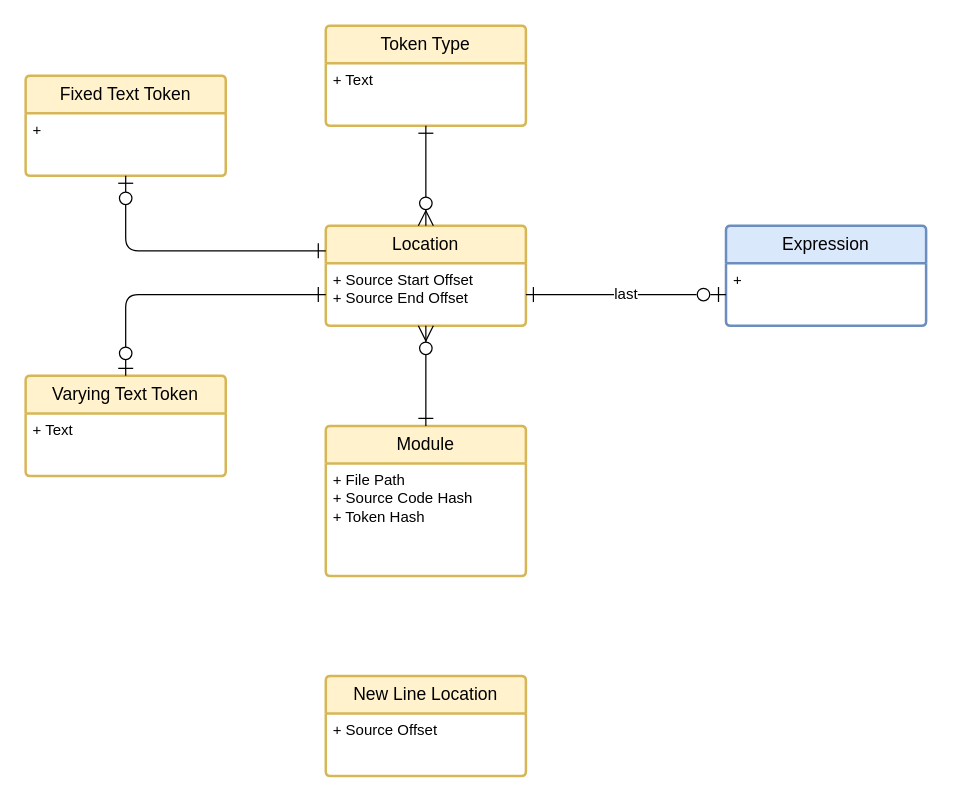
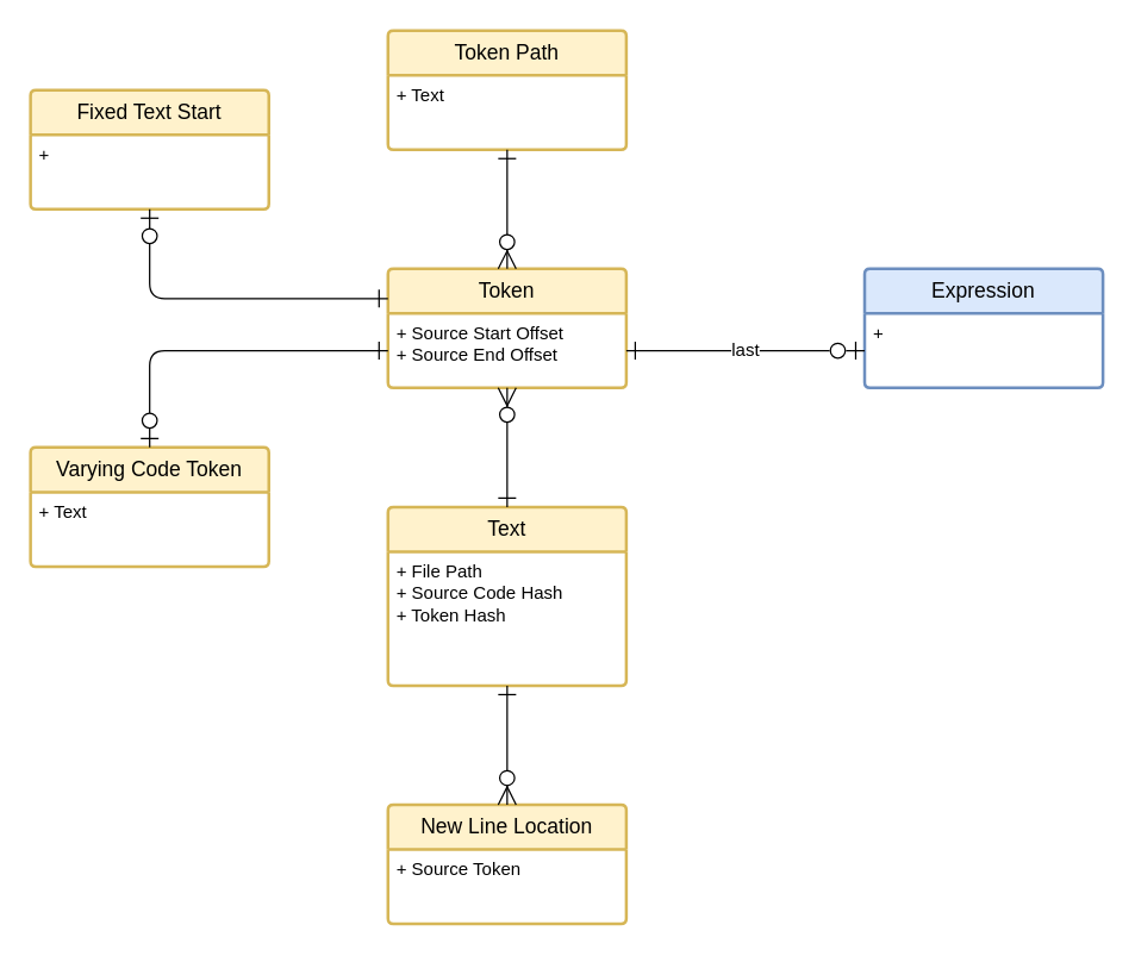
  <mxCell id="0" />
  <mxCell id="1" parent="0" />
  <mxCell id="2" value="Expression" style="swimlane;childLayout=stackLayout;horizontal=1;startSize=30;horizontalStack=0;rounded=1;fontSize=14;fontStyle=0;strokeWidth=2;resizeParent=0;resizeLast=1;shadow=0;dashed=0;align=center;arcSize=4;whiteSpace=wrap;html=1;fillColor=#dae8fc;strokeColor=#6c8ebf;" parent="1" vertex="1"><mxGeometry x="580" y="180" width="160" height="80" as="geometry" /></mxCell>
  <mxCell id="3" value="+&amp;nbsp;" style="align=left;strokeColor=none;fillColor=none;spacingLeft=4;fontSize=12;verticalAlign=top;resizable=0;rotatable=0;part=1;html=1;" parent="2" vertex="1"><mxGeometry y="30" width="160" height="50" as="geometry" /></mxCell>
- <mxCell id="4" value="Module" style="swimlane;childLayout=stackLayout;horizontal=1;startSize=30;horizontalStack=0;rounded=1;fontSize=14;fontStyle=0;strokeWidth=2;resizeParent=0;resizeLast=1;shadow=0;dashed=0;align=center;arcSize=4;whiteSpace=wrap;html=1;fillColor=#fff2cc;strokeColor=#d6b656;" parent="1" vertex="1"><mxGeometry x="260" y="340" width="160" height="120" as="geometry" /></mxCell>
+ <mxCell id="4" value="Text" style="swimlane;childLayout=stackLayout;horizontal=1;startSize=30;horizontalStack=0;rounded=1;fontSize=14;fontStyle=0;strokeWidth=2;resizeParent=0;resizeLast=1;shadow=0;dashed=0;align=center;arcSize=4;whiteSpace=wrap;html=1;fillColor=#fff2cc;strokeColor=#d6b656;" parent="1" vertex="1"><mxGeometry x="260" y="340" width="160" height="120" as="geometry" /></mxCell>
  <mxCell id="5" value="+ File Path&lt;br&gt;+ Source Code Hash&lt;br&gt;+ Token Hash" style="align=left;strokeColor=none;fillColor=none;spacingLeft=4;fontSize=12;verticalAlign=top;resizable=0;rotatable=0;part=1;html=1;" parent="4" vertex="1"><mxGeometry y="30" width="160" height="90" as="geometry" /></mxCell>
- <mxCell id="6" value="Location" style="swimlane;childLayout=stackLayout;horizontal=1;startSize=30;horizontalStack=0;rounded=1;fontSize=14;fontStyle=0;strokeWidth=2;resizeParent=0;resizeLast=1;shadow=0;dashed=0;align=center;arcSize=4;whiteSpace=wrap;html=1;fillColor=#fff2cc;strokeColor=#d6b656;" parent="1" vertex="1"><mxGeometry x="260" y="180" width="160" height="80" as="geometry" /></mxCell>
+ <mxCell id="6" value="Token" style="swimlane;childLayout=stackLayout;horizontal=1;startSize=30;horizontalStack=0;rounded=1;fontSize=14;fontStyle=0;strokeWidth=2;resizeParent=0;resizeLast=1;shadow=0;dashed=0;align=center;arcSize=4;whiteSpace=wrap;html=1;fillColor=#fff2cc;strokeColor=#d6b656;" parent="1" vertex="1"><mxGeometry x="260" y="180" width="160" height="80" as="geometry" /></mxCell>
  <mxCell id="7" value="+ Source Start Offset&lt;br&gt;+ Source End Offset" style="align=left;strokeColor=none;fillColor=none;spacingLeft=4;fontSize=12;verticalAlign=top;resizable=0;rotatable=0;part=1;html=1;" parent="6" vertex="1"><mxGeometry y="30" width="160" height="50" as="geometry" /></mxCell>
  <mxCell id="8" value="" style="fontSize=12;html=1;endArrow=ERzeroToMany;endFill=1;rounded=0;entryX=0.5;entryY=1;entryDx=0;entryDy=0;exitX=0.5;exitY=0;exitDx=0;exitDy=0;endSize=10;startSize=10;startArrow=ERone;startFill=0;" parent="1" source="4" target="7" edge="1"><mxGeometry width="100" height="100" relative="1" as="geometry"><mxPoint x="870" y="470" as="sourcePoint" /><mxPoint x="870" y="550" as="targetPoint" /><Array as="points" /></mxGeometry></mxCell>
  <mxCell id="9" value="New Line Location" style="swimlane;childLayout=stackLayout;horizontal=1;startSize=30;horizontalStack=0;rounded=1;fontSize=14;fontStyle=0;strokeWidth=2;resizeParent=0;resizeLast=1;shadow=0;dashed=0;align=center;arcSize=4;whiteSpace=wrap;html=1;fillColor=#fff2cc;strokeColor=#d6b656;" parent="1" vertex="1"><mxGeometry x="260" y="540" width="160" height="80" as="geometry" /></mxCell>
- <mxCell id="10" value="+ Source Offset" style="align=left;strokeColor=none;fillColor=none;spacingLeft=4;fontSize=12;verticalAlign=top;resizable=0;rotatable=0;part=1;html=1;" parent="9" vertex="1"><mxGeometry y="30" width="160" height="50" as="geometry" /></mxCell>
- <mxCell id="12" value="Token Type" style="swimlane;childLayout=stackLayout;horizontal=1;startSize=30;horizontalStack=0;rounded=1;fontSize=14;fontStyle=0;strokeWidth=2;resizeParent=0;resizeLast=1;shadow=0;dashed=0;align=center;arcSize=4;whiteSpace=wrap;html=1;fillColor=#fff2cc;strokeColor=#d6b656;" parent="1" vertex="1"><mxGeometry x="260" y="20" width="160" height="80" as="geometry" /></mxCell>
+ <mxCell id="10" value="+ Source Token" style="align=left;strokeColor=none;fillColor=none;spacingLeft=4;fontSize=12;verticalAlign=top;resizable=0;rotatable=0;part=1;html=1;" parent="9" vertex="1"><mxGeometry y="30" width="160" height="50" as="geometry" /></mxCell>
+ <mxCell id="11" value="" style="fontSize=12;html=1;endArrow=ERzeroToMany;endFill=1;rounded=0;entryX=0.5;entryY=0;entryDx=0;entryDy=0;exitX=0.5;exitY=1;exitDx=0;exitDy=0;endSize=10;startSize=10;startArrow=ERone;startFill=0;" parent="1" source="5" target="9" edge="1"><mxGeometry width="100" height="100" relative="1" as="geometry"><mxPoint x="340" y="660" as="sourcePoint" /><mxPoint x="870" y="870" as="targetPoint" /></mxGeometry></mxCell>
+ <mxCell id="12" value="Token Path" style="swimlane;childLayout=stackLayout;horizontal=1;startSize=30;horizontalStack=0;rounded=1;fontSize=14;fontStyle=0;strokeWidth=2;resizeParent=0;resizeLast=1;shadow=0;dashed=0;align=center;arcSize=4;whiteSpace=wrap;html=1;fillColor=#fff2cc;strokeColor=#d6b656;" parent="1" vertex="1"><mxGeometry x="260" y="20" width="160" height="80" as="geometry" /></mxCell>
  <mxCell id="13" value="+ Text" style="align=left;strokeColor=none;fillColor=none;spacingLeft=4;fontSize=12;verticalAlign=top;resizable=0;rotatable=0;part=1;html=1;" parent="12" vertex="1"><mxGeometry y="30" width="160" height="50" as="geometry" /></mxCell>
  <mxCell id="14" value="" style="fontSize=12;html=1;endArrow=ERzeroToMany;endFill=1;rounded=0;entryX=0.5;entryY=0;entryDx=0;entryDy=0;exitX=0.5;exitY=1;exitDx=0;exitDy=0;endSize=10;startSize=10;startArrow=ERone;startFill=0;" parent="1" source="13" target="6" edge="1"><mxGeometry width="100" height="100" relative="1" as="geometry"><mxPoint x="350" y="350" as="sourcePoint" /><mxPoint x="350" y="270" as="targetPoint" /><Array as="points" /></mxGeometry></mxCell>
  <mxCell id="15" value="last" style="fontSize=12;html=1;endArrow=ERone;endFill=0;rounded=0;entryX=1;entryY=0.5;entryDx=0;entryDy=0;endSize=10;startSize=10;startArrow=ERzeroToOne;startFill=0;exitX=0;exitY=0.5;exitDx=0;exitDy=0;" parent="1" source="3" target="7" edge="1"><mxGeometry width="100" height="100" relative="1" as="geometry"><mxPoint x="710" y="235" as="sourcePoint" /><mxPoint x="430" y="210" as="targetPoint" /><Array as="points" /></mxGeometry></mxCell>
- <mxCell id="16" value="Fixed Text Token" style="swimlane;childLayout=stackLayout;horizontal=1;startSize=30;horizontalStack=0;rounded=1;fontSize=14;fontStyle=0;strokeWidth=2;resizeParent=0;resizeLast=1;shadow=0;dashed=0;align=center;arcSize=4;whiteSpace=wrap;html=1;fillColor=#fff2cc;strokeColor=#d6b656;" parent="1" vertex="1"><mxGeometry x="20" y="60" width="160" height="80" as="geometry" /></mxCell>
+ <mxCell id="16" value="Fixed Text Start" style="swimlane;childLayout=stackLayout;horizontal=1;startSize=30;horizontalStack=0;rounded=1;fontSize=14;fontStyle=0;strokeWidth=2;resizeParent=0;resizeLast=1;shadow=0;dashed=0;align=center;arcSize=4;whiteSpace=wrap;html=1;fillColor=#fff2cc;strokeColor=#d6b656;" parent="1" vertex="1"><mxGeometry x="20" y="60" width="160" height="80" as="geometry" /></mxCell>
  <mxCell id="17" value="+" style="align=left;strokeColor=none;fillColor=none;spacingLeft=4;fontSize=12;verticalAlign=top;resizable=0;rotatable=0;part=1;html=1;" parent="16" vertex="1"><mxGeometry y="30" width="160" height="50" as="geometry" /></mxCell>
- <mxCell id="18" value="Varying Text Token" style="swimlane;childLayout=stackLayout;horizontal=1;startSize=30;horizontalStack=0;rounded=1;fontSize=14;fontStyle=0;strokeWidth=2;resizeParent=0;resizeLast=1;shadow=0;dashed=0;align=center;arcSize=4;whiteSpace=wrap;html=1;fillColor=#fff2cc;strokeColor=#d6b656;" parent="1" vertex="1"><mxGeometry x="20" y="300" width="160" height="80" as="geometry" /></mxCell>
+ <mxCell id="18" value="Varying Code Token" style="swimlane;childLayout=stackLayout;horizontal=1;startSize=30;horizontalStack=0;rounded=1;fontSize=14;fontStyle=0;strokeWidth=2;resizeParent=0;resizeLast=1;shadow=0;dashed=0;align=center;arcSize=4;whiteSpace=wrap;html=1;fillColor=#fff2cc;strokeColor=#d6b656;" parent="1" vertex="1"><mxGeometry x="20" y="300" width="160" height="80" as="geometry" /></mxCell>
  <mxCell id="19" value="+ Text" style="align=left;strokeColor=none;fillColor=none;spacingLeft=4;fontSize=12;verticalAlign=top;resizable=0;rotatable=0;part=1;html=1;" parent="18" vertex="1"><mxGeometry y="30" width="160" height="50" as="geometry" /></mxCell>
  <mxCell id="20" value="" style="fontSize=12;html=1;endArrow=ERzeroToOne;endFill=1;rounded=1;endSize=10;startSize=10;entryX=0.5;entryY=1;entryDx=0;entryDy=0;startArrow=ERone;startFill=0;exitX=0;exitY=0.25;exitDx=0;exitDy=0;" parent="1" source="6" target="17" edge="1"><mxGeometry width="100" height="100" relative="1" as="geometry"><mxPoint x="220" y="440" as="sourcePoint" /><mxPoint x="100" y="440" as="targetPoint" /><Array as="points"><mxPoint x="100" y="200" /></Array></mxGeometry></mxCell>
  <mxCell id="21" value="" style="fontSize=12;html=1;endArrow=ERzeroToOne;endFill=1;rounded=1;endSize=10;startSize=10;entryX=0.5;entryY=0;entryDx=0;entryDy=0;startArrow=ERone;startFill=0;exitX=0;exitY=0.5;exitDx=0;exitDy=0;" parent="1" source="7" target="18" edge="1"><mxGeometry width="100" height="100" relative="1" as="geometry"><mxPoint x="270" y="210" as="sourcePoint" /><mxPoint x="70" y="150" as="targetPoint" /><Array as="points"><mxPoint x="100" y="235" /></Array></mxGeometry></mxCell>
